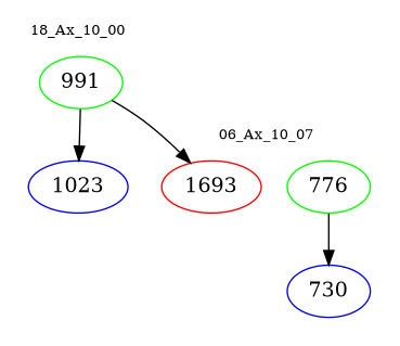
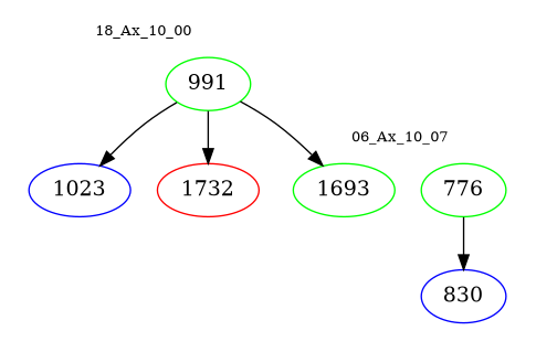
  digraph {
    node [color=green]
    edge [color=black]
    n1 [label=776]
-   n2 [color=blue label=730]
-   n3 [color=red label=1693]
+   n2 [color=blue label=830]
+   n3 [label=1693]
    n4 [label=991]
    n5 [color=blue label=1023]
+   n6 [color=red label=1732]
    subgraph cluster_1 {
      color=white
      fontsize=10
      label="06_Ax_10_07"
      n1
      n2
      n3
    }
    subgraph cluster_2 {
      color=white
      fontsize=10
      label="18_Ax_10_00"
      n4
      n5
+     n6
    }
    n1 -> n2
    n4 -> n3
    n4 -> n5
+   n4 -> n6
  }
